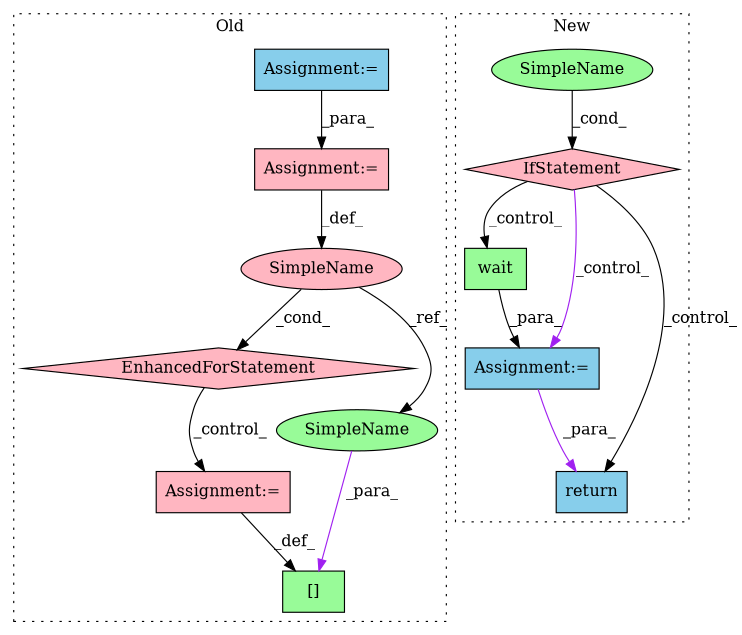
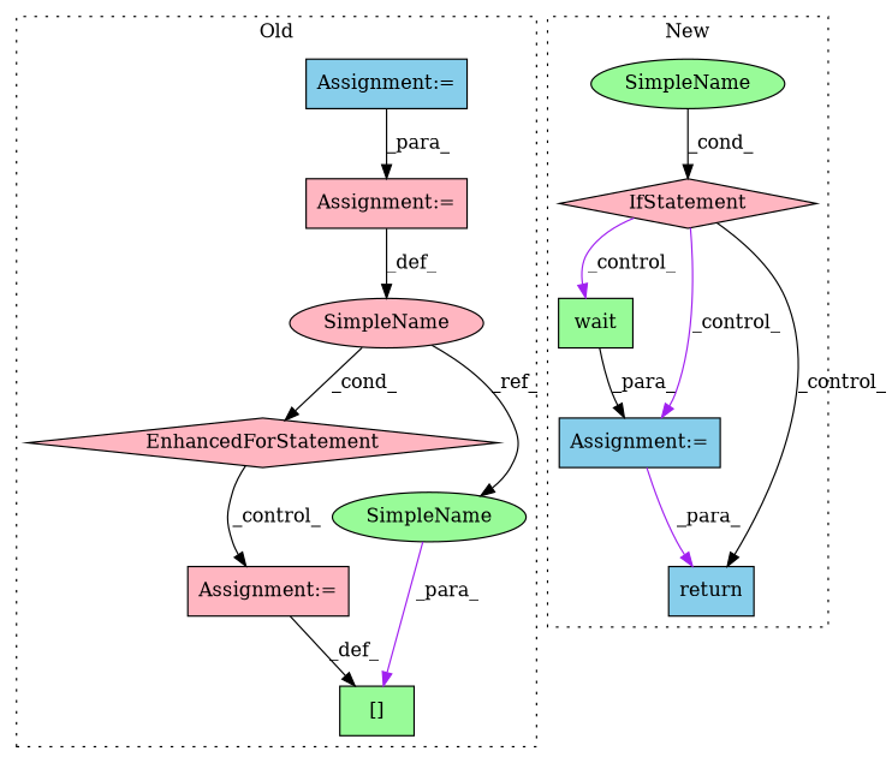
  digraph {
    node [a=7 fillcolor=lightpink l="57,-4" s="9649,9885" shape=box style=filled]
    edge [color=black]
    n1 [a=70 label=EnhancedForStatement shape=diamond]
    n2 [label="Assignment:="]
    n3 [fillcolor=skyblue l=47 label="Assignment:=" s=9830]
    n4 [l=1 label="Assignment:=" s=9934]
    n5 [a=2 fillcolor=palegreen l="38,1" label="[]" s="9891,9933"]
    n6 [a=42 l=4 label=SimpleName s=9713 shape=ellipse]
    n7 [a=42 fillcolor=palegreen l=4 label=SimpleName s=9929 shape=ellipse]
    n8 [a=32 fillcolor=palegreen l=6 label=wait s=9920]
    n9 [fillcolor=skyblue l=1 label="Assignment:=" s=9940]
    n10 [a=25 l="4,2" label=IfStatement s="9809,9857" shape=diamond]
    n11 [a=42 fillcolor=palegreen label=SimpleName shape=ellipse l="" s=""]
    n12 [a=41 fillcolor=skyblue l=7 label=return s=9979]
    subgraph cluster_1 {
      label=Old
      style=dotted
      n1
      n2
      n3
      n4
      n5
      n6
      n7
    }
    subgraph cluster_2 {
      label=New
      style=dotted
      n8
      n9
      n10
      n11
      n12
    }
    n1 -> n4 [label=_control_]
    n2 -> n6 [label=_def_]
    n3 -> n2 [label=_para_]
    n4 -> n5 [label=_def_]
    n6 -> n1 [label=_cond_]
    n6 -> n7 [label=_ref_]
    n7 -> n5 [color=purple label=_para_]
    n8 -> n9 [label=_para_]
    n9 -> n12 [color=purple label=_para_]
-   n10 -> n8 [label=_control_]
+   n10 -> n8 [color=purple label=_control_]
    n10 -> n9 [color=purple label=_control_]
    n10 -> n12 [label=_control_]
    n11 -> n10 [label=_cond_]
  }
